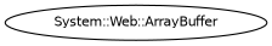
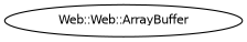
  digraph {
    rankdir=TB
    fontname="DejaVu Sans"
-   n1 [color=black fillcolor=white fontname="DejaVu Sans" fontsize=10 height=0.2 label="System::Web::ArrayBuffer" shape=ellipse style=filled width=0.4]
+   n1 [color=black fillcolor=white fontname="DejaVu Sans" fontsize=10 height=0.2 label="Web::Web::ArrayBuffer" shape=ellipse style=filled width=0.4]
  }
